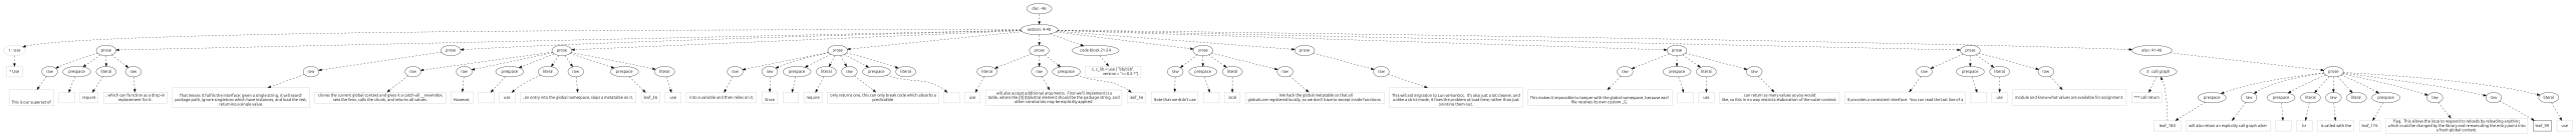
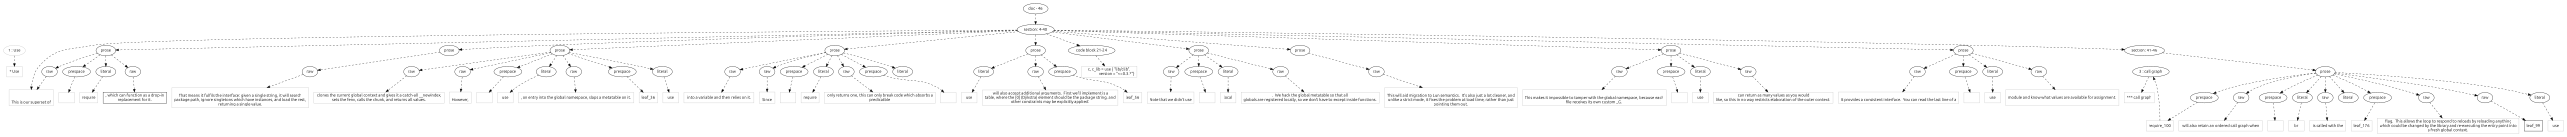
  digraph {
    fontname=Ubuntu
    node [fontname=Ubuntu]
    edge [fontname=Ubuntu style=dashed]
    n1 [label="section: 4-40"]
    n2 [color=Gray label="1 : Use"]
    n3 [label=prose]
    n4 [label=prose]
    n5 [label=prose]
    n6 [label=prose]
    n7 [label=prose]
    n8 [label="code block 21-24"]
    n9 [label=prose]
    n10 [label=prose]
    n11 [label=prose]
    n12 [label=prose]
-   n13 [label="also: 41-46"]
+   n13 [label="section: 41-46"]
    n14 [label=raw]
    n15 [label=prespace]
    n16 [label=literal]
    n17 [label=raw]
    n18 [label=raw]
    n19 [label=raw]
    n20 [label=prespace]
    n21 [label=literal]
    n22 [label=raw]
    n23 [label=prespace]
    n24 [label=literal]
    n25 [label=raw]
    n26 [label=raw]
    n27 [label=prespace]
    n28 [label=literal]
    n29 [label=raw]
    n30 [label=prespace]
    n31 [label=literal]
    n32 [label=raw]
    n33 [label=prespace]
    n34 [label=literal]
    n35 [label=raw]
    n36 [label=raw]
    n37 [label=prespace]
    n38 [label=literal]
    n39 [label=raw]
    n40 [label=raw]
    n41 [label=raw]
    n42 [label=prespace]
    n43 [label=literal]
    n44 [label=raw]
    n45 [label=raw]
    n46 [label=prespace]
    n47 [label=literal]
    n48 [label=raw]
    n49 [label="3 : call graph"]
    n50 [label=prose]
    n51 [label=raw]
    n52 [label=prespace]
    n53 [label=literal]
    n54 [label=raw]
    n55 [label=prespace]
    n56 [label=literal]
    n57 [label=raw]
    n58 [label=prespace]
    n59 [label=literal]
    n60 [label=raw]
    n61 [color=Gray label="* Use" shape=rectangle]
    n62 [color=Gray label="c, c_lib = use { \"lib/clib\",\n                 version = \"<=0.3.*\"}" shape=rectangle]
    n63 [color=Gray label="\n\nThis is our superset of" shape=rectangle]
    n64 [color=Gray label=" " shape=rectangle]
    n65 [color=Gray label=require shape=rectangle]
-   n66 [color=Gray label=", which can function as a drop-in\nreplacement for it.\n" shape=rectangle]
+   n66 [color=black label=", which can function as a drop-in\nreplacement for it.\n" shape=rectangle]
    n67 [color=Gray label="\nThat means it fulfils the interface: given a single string, it will search\npackage.path, ignore singletons which have instances, and load the rest,\nreturning a single value.\n" shape=rectangle]
    n68 [color=Gray label="\nHowever," shape=rectangle]
    n69 [color=Gray label=" " shape=rectangle]
    n70 [color=Gray label=use shape=rectangle]
    n71 [color=Gray label=", on entry into the global namespace, slaps a metatable on it." shape=rectangle]
    leaf_36 [color=Gray shape=rectangle]
    n73 [color=Gray label=use shape=rectangle]
    n74 [color=Gray label=" clones the current global context and gives it a catch-all __newindex,\nsets the fenv, calls the chunk, and returns all values.\n" shape=rectangle]
    n75 [color=Gray label="\nSince" shape=rectangle]
    n76 [color=Gray label=" " shape=rectangle]
    n77 [color=Gray label=require shape=rectangle]
    n78 [color=Gray label=" only returns one, this can only break code which absorbs a\npredicatble" shape=rectangle]
    n79 [color=Gray label=" " shape=rectangle]
    n80 [color=Gray label=" into a variable and then relies on it.\n" shape=rectangle]
    leaf_56 [color=Gray shape=rectangle]
    n82 [color=Gray label=use shape=rectangle]
    n83 [color=Gray label=" will also accept additional arguments.  First we'll implement is a\ntable, where the [0] (Djikstra) element should be the package string, and\nother constraints may be explicitly applied:\n" shape=rectangle]
    n84 [color=Gray label="\nNote that we didn't use" shape=rectangle]
    n85 [color=Gray label=" " shape=rectangle]
    n86 [color=Gray label=local shape=rectangle]
    n87 [color=Gray label=".  We hack the global metatable so that all\nglobals are registered locally, so we don't have to except inside functions.\n" shape=rectangle]
    n88 [color=Gray label="\nThis will aid migration to Lun semantics.  It's also just a lot cleaner, and\nunlike a strict mode, it fixes the problem at load time, rather than just\npointing them out.\n" shape=rectangle]
    n89 [color=Gray label="\nThis makes it impossible to tamper with the global namespace, because each\nfile receives its own custom _G. " shape=rectangle]
    n90 [color=Gray label=" " shape=rectangle]
    n91 [color=Gray label=use shape=rectangle]
    n92 [color=Gray label=" can return as many values as you would\nlike, so this in no way restricts elaboration of the outer context.\n" shape=rectangle]
    n93 [color=Gray label="\nIt provides a consistent interface.  You can read the last line of a" shape=rectangle]
    n94 [color=Gray label=" " shape=rectangle]
    n95 [color=Gray label=use shape=rectangle]
    n96 [color=Gray label="\nmodule and know what values are available for assignment.\n\n" shape=rectangle]
-   n97 [color=Gray label="*** call return" shape=rectangle]
+   n97 [color=Gray label="*** call graph" shape=rectangle]
    leaf_99 [color=black shape=rectangle]
-   leaf_100 [color=Gray shape=rectangle]
+   leaf_100 [color=Gray shape=rectangle label=require_100]
    n100 [color=Gray label=use shape=rectangle]
-   n101 [color=Gray label="will also retain an explicitly call graph when" shape=rectangle]
+   n101 [color=Gray label=" will also retain an ordered call graph when" shape=rectangle]
    n102 [color=Gray label=" " shape=rectangle]
    n103 [color=Gray label=br shape=rectangle]
    n104 [color=Gray label=" is called with the" shape=rectangle]
    n105 [color=Gray label=leaf_176 shape=rectangle]
    n106 [color=Gray label=" flag.  This allows the loop to respond to reloads by reloading anything\nwhich could be changed by the library and re-executing the entry point into\na fresh global context." shape=rectangle]
    n107 [label="doc - 46"]
    subgraph sub_1 {
      rank=same
      n1
    }
    subgraph sub_2 {
      rank=same
      n2
      n3
      n4
      n5
      n6
      n7
      n8
      n9
      n10
      n11
      n12
      n13
    }
    subgraph sub_3 {
      rank=same
      n14
      n15
      n16
      n17
    }
    subgraph sub_4 {
      rank=same
      n18
    }
    subgraph sub_5 {
      rank=same
      n19
      n20
      n21
      n22
      n23
      n24
      n25
    }
    subgraph sub_6 {
      rank=same
      n26
      n27
      n28
      n29
      n30
      n31
      n32
    }
    subgraph sub_7 {
      rank=same
      n33
      n34
      n35
    }
    subgraph sub_8 {
      rank=same
      n36
      n37
      n38
      n39
    }
    subgraph sub_9 {
      rank=same
      n40
    }
    subgraph sub_10 {
      rank=same
      n41
      n42
      n43
      n44
    }
    subgraph sub_11 {
      rank=same
      n45
      n46
      n47
      n48
    }
    subgraph sub_12 {
      rank=same
      n49
      n50
    }
    subgraph sub_13 {
      rank=same
      n51
      n52
      n53
      n54
      n55
      n56
      n57
      n58
      n59
      n60
    }
-   n1 -> n2
+   n1 -> n63
    n1 -> n3
    n1 -> n4
    n1 -> n5
    n1 -> n6
    n1 -> n7
    n1 -> n8
    n1 -> n9
    n1 -> n10
    n1 -> n11
    n1 -> n12
    n1 -> n13
    n2 -> n61
    n3 -> n14
    n3 -> n15
    n3 -> n16
    n3 -> n17
    n4 -> n18
    n5 -> n19
    n5 -> n20
    n5 -> n21
    n5 -> n22
    n5 -> n23
    n5 -> n24
    n5 -> n25
    n6 -> n26
    n6 -> n27
    n6 -> n28
    n6 -> n29
    n6 -> n30
    n6 -> n31
    n6 -> n32
    n7 -> n33
    n7 -> n34
    n7 -> n35
    n8 -> n62
    n9 -> n36
    n9 -> n37
    n9 -> n38
    n9 -> n39
    n10 -> n40
    n11 -> n41
    n11 -> n42
    n11 -> n43
    n11 -> n44
    n12 -> n45
    n12 -> n46
    n12 -> n47
    n12 -> n48
    n13 -> n50
    n14 -> n63
    n15 -> n64
    n16 -> n65
    n17 -> n66
    n18 -> n67
    n19 -> n68
    n20 -> n69
    n21 -> n70
    n22 -> n71
    n23 -> leaf_36
    n24 -> n73
    n25 -> n74
    n26 -> n75
    n27 -> n76
    n28 -> n77
    n29 -> n78
    n30 -> n79
    n32 -> n80
    n33 -> leaf_56
    n34 -> n82
    n35 -> n83
    n36 -> n84
    n37 -> n85
    n38 -> n86
    n39 -> n87
    n40 -> n88
    n41 -> n89
    n42 -> n90
    n43 -> n91
    n44 -> n92
    n45 -> n93
    n46 -> n94
    n47 -> n95
    n48 -> n96
    n49 -> n97
    n50 -> n51
    n50 -> n52
    n50 -> n53
    n50 -> n54
    n50 -> n55
    n50 -> n56
    n50 -> n57
    n50 -> n58
    n50 -> n59
    n50 -> n60
    n51 -> leaf_99
    n52 -> leaf_100
    n53 -> n100
    n54 -> n101
    n55 -> n102
    n56 -> n103
    n57 -> n104
    n58 -> n105
    n60 -> n106
    leaf_100 -> n49
    n107 -> n1
  }
